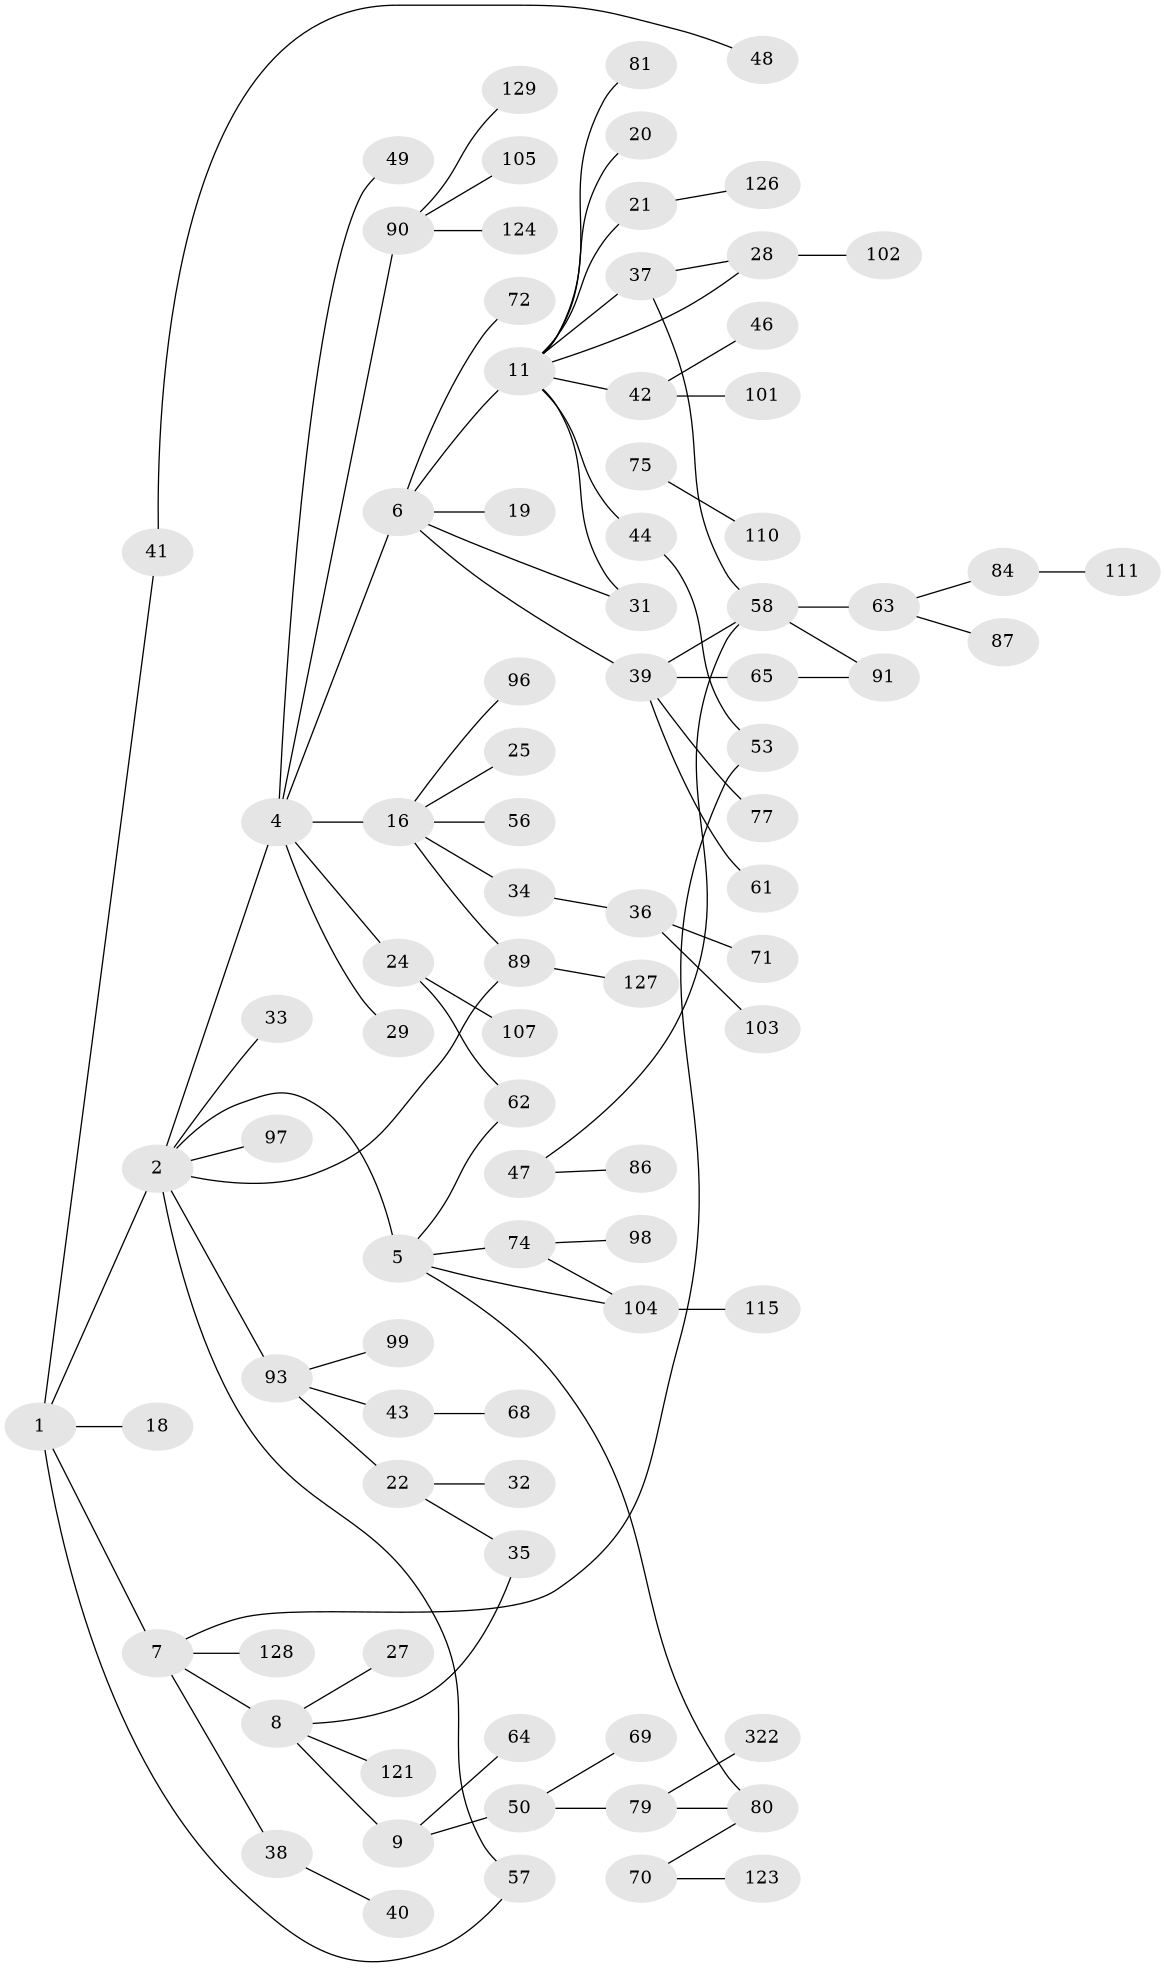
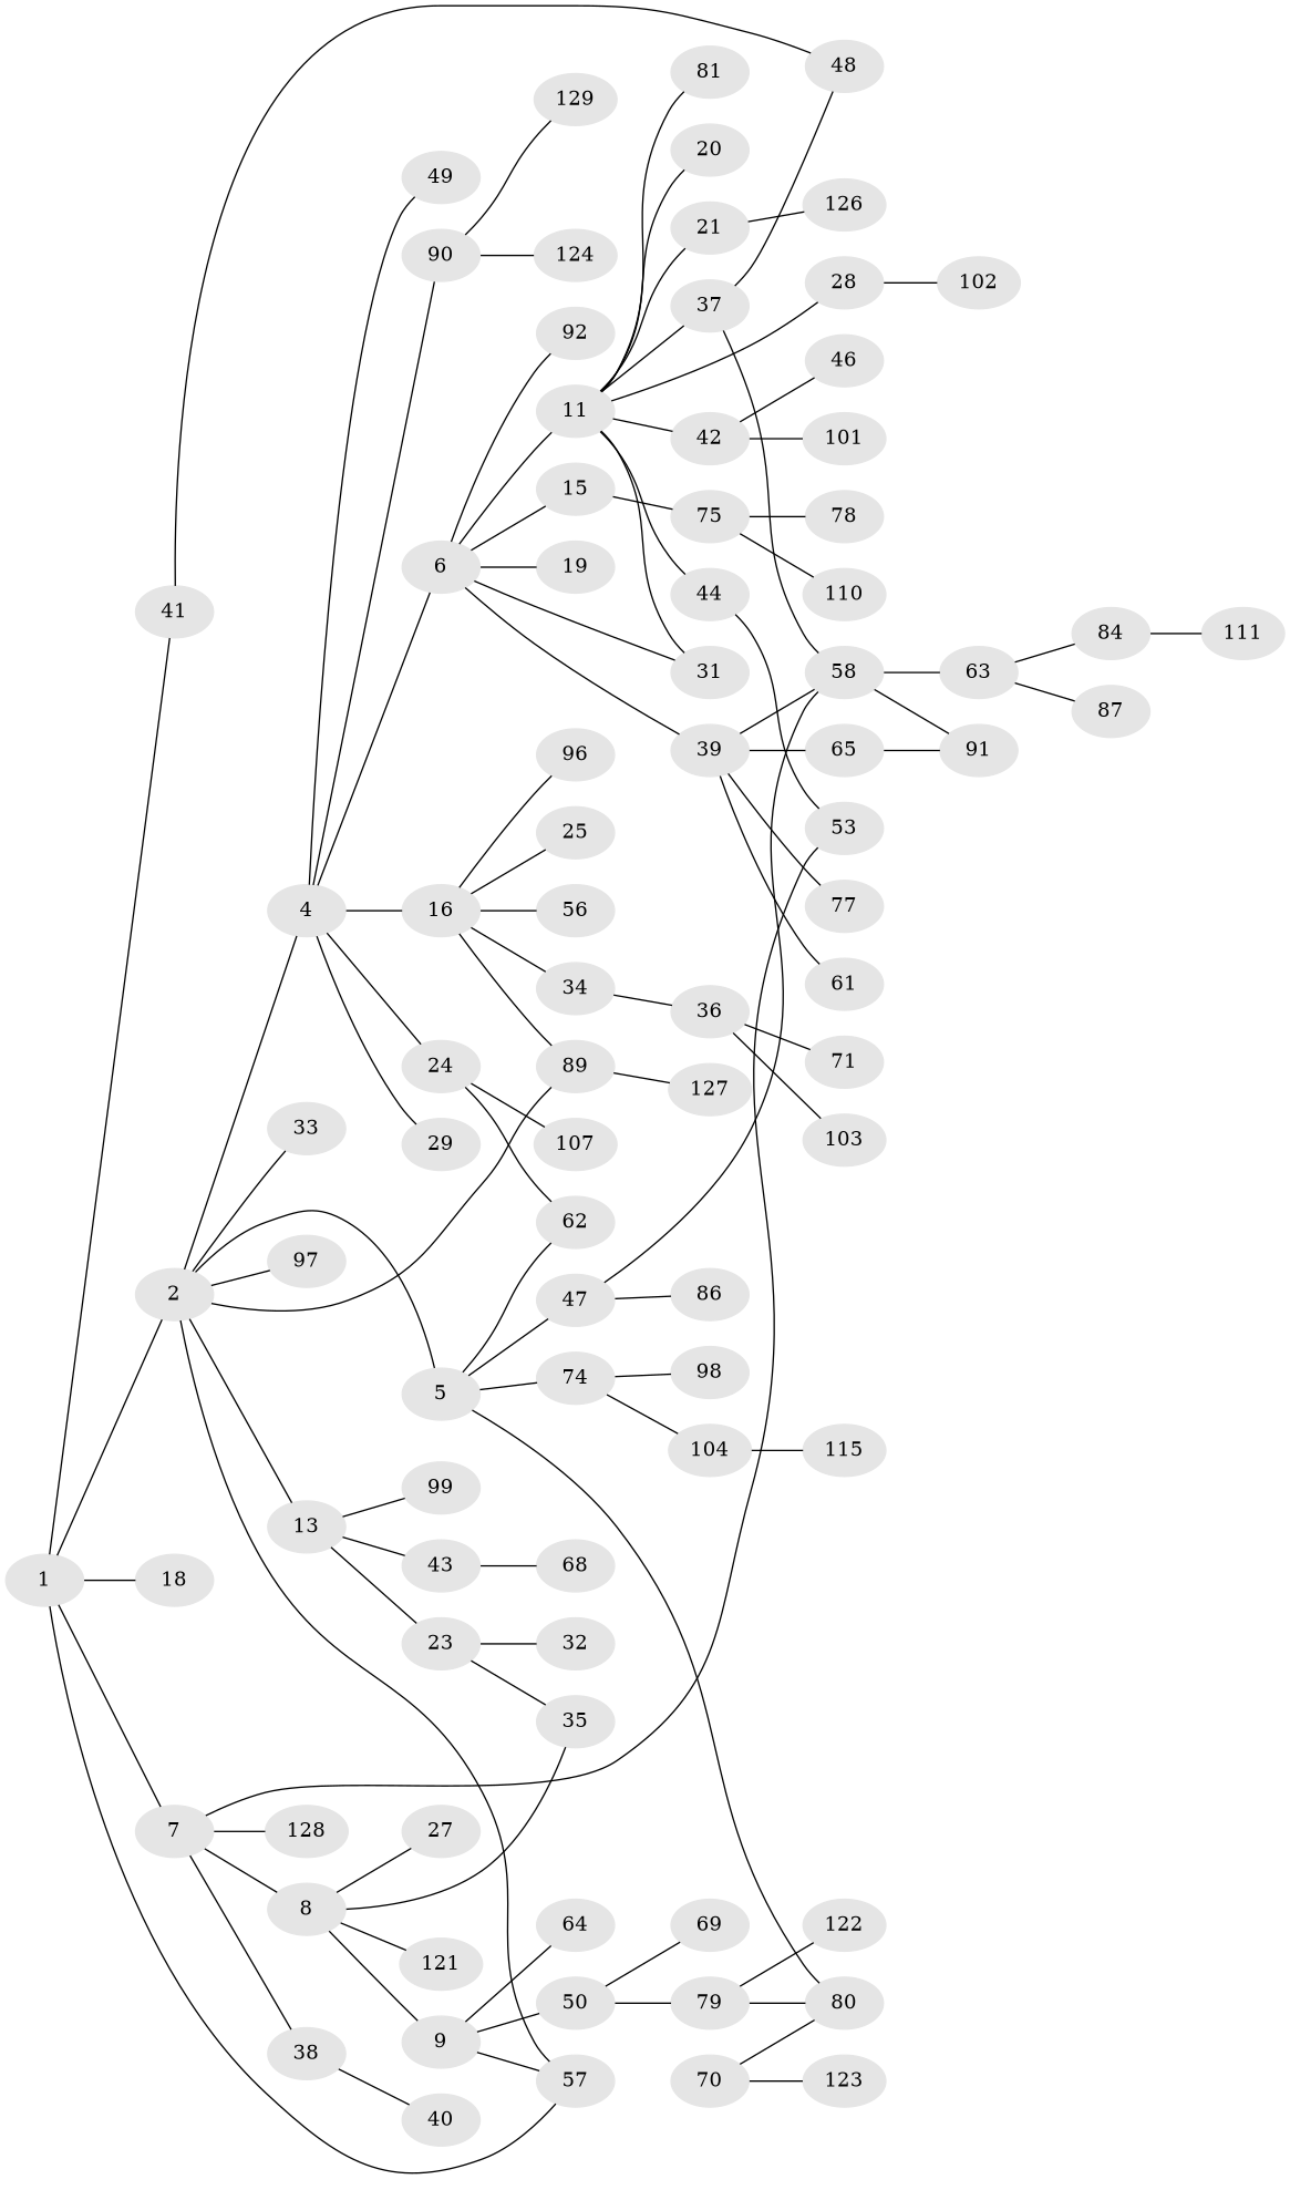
  graph {
    rankdir=LR
    node [color=gray90 style=filled]
    1 [super="+109"]
    2 [super="+3"]
    7 [super="+10"]
    18
    41
    57 [super="+120"]
    4 [super="+45"]
    5 [super="+67"]
-   13 [super="+14" label=93]
+   13 [super="+14"]
    33
    89 [super="+92"]
    97
    8 [super="+23"]
    38
    53
    128
    48 [super="+83"]
    6 [super="+117"]
    16 [super="+85"]
    24 [super="+59"]
    29
    49 [super="+54"]
    90 [super="+108"]
    47 [super="+95"]
    62
    74
    80
-   22 [super="+26"]
+   22 [super="+26" label=23]
    43 [super="+51"]
    99
    127
    11 [super="+12"]
+   15 [super="+82"]
    19
    31 [super="+116"]
    39
-   72
+   72 [label=92]
    25 [super="+73"]
    34
    56
    96 [super="+113"]
    107
-   105
    124
    129
    58 [super="+60"]
    86 [super="+118"]
    98
    104
    20
    21
    28 [super="+30"]
    37 [super="+100"]
    42 [super="+66"]
    44 [super="+52"]
    81
    75
    61
    65
    77
    9 [super="+17"]
    27
    35
    121
    40
    50
    64
    69 [super="+94"]
    79 [super="+88"]
    126
    102
    46 [super="+106"]
    101
    32 [super="+114"]
    68
+   78
    110
    36 [super="+93"]
    71
    103
    63 [super="+119"]
    91 [super="+125"]
-   122 [label=322]
+   122
    84 [super="+112"]
    87
    111
    70 [super="+76"]
    123
    115
    1 -- 2
    1 -- 7
    1 -- 18
    1 -- 41
    1 -- 57
    2 -- 57
    2 -- 4
    2 -- 5
    2 -- 13
    2 -- 33
    2 -- 89
    2 -- 97
    7 -- 8
    7 -- 38
    7 -- 53
    7 -- 128
    41 -- 48
    4 -- 6
    4 -- 16
    4 -- 24
    4 -- 29
    4 -- 49
    4 -- 90
-   5 -- 104
+   5 -- 47
    5 -- 62
    5 -- 74
    5 -- 80
    13 -- 22
    13 -- 43
    13 -- 99
    89 -- 127
    8 -- 9
    8 -- 27
    8 -- 35
    8 -- 121
    38 -- 40
    6 -- 11
+   6 -- 15
    6 -- 19
    6 -- 31
    6 -- 39
    6 -- 72
    16 -- 89
    16 -- 25
    16 -- 34
    16 -- 56
    16 -- 96
    24 -- 62
    24 -- 107
-   90 -- 105
    90 -- 124
    90 -- 129
    47 -- 58
    47 -- 86
    74 -- 98
    74 -- 104
    22 -- 35
    22 -- 32
    43 -- 68
    11 -- 31
    11 -- 20
    11 -- 21
    11 -- 28
    11 -- 37
    11 -- 42
    11 -- 44
    11 -- 81
+   15 -- 75
    39 -- 58
    39 -- 61
    39 -- 65
    39 -- 77
    34 -- 36
    58 -- 63
    58 -- 91
    104 -- 115
    21 -- 126
    28 -- 102
-   37 -- 28
+   37 -- 48
    37 -- 58
    42 -- 46
    42 -- 101
    44 -- 53
+   75 -- 78
    75 -- 110
    65 -- 91
+   9 -- 57
    9 -- 50
    9 -- 64
    50 -- 69
    50 -- 79
    79 -- 80
    79 -- 122
    36 -- 71
    36 -- 103
    63 -- 84
    63 -- 87
    84 -- 111
    70 -- 80
    70 -- 123
  }
